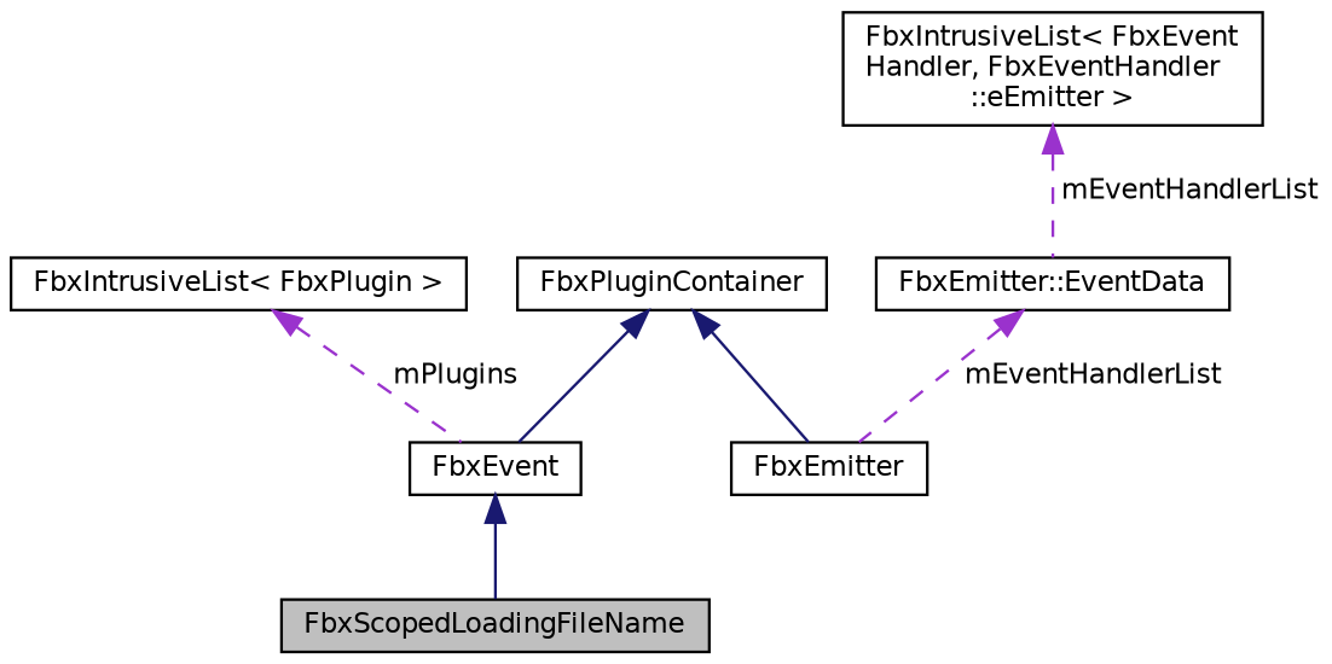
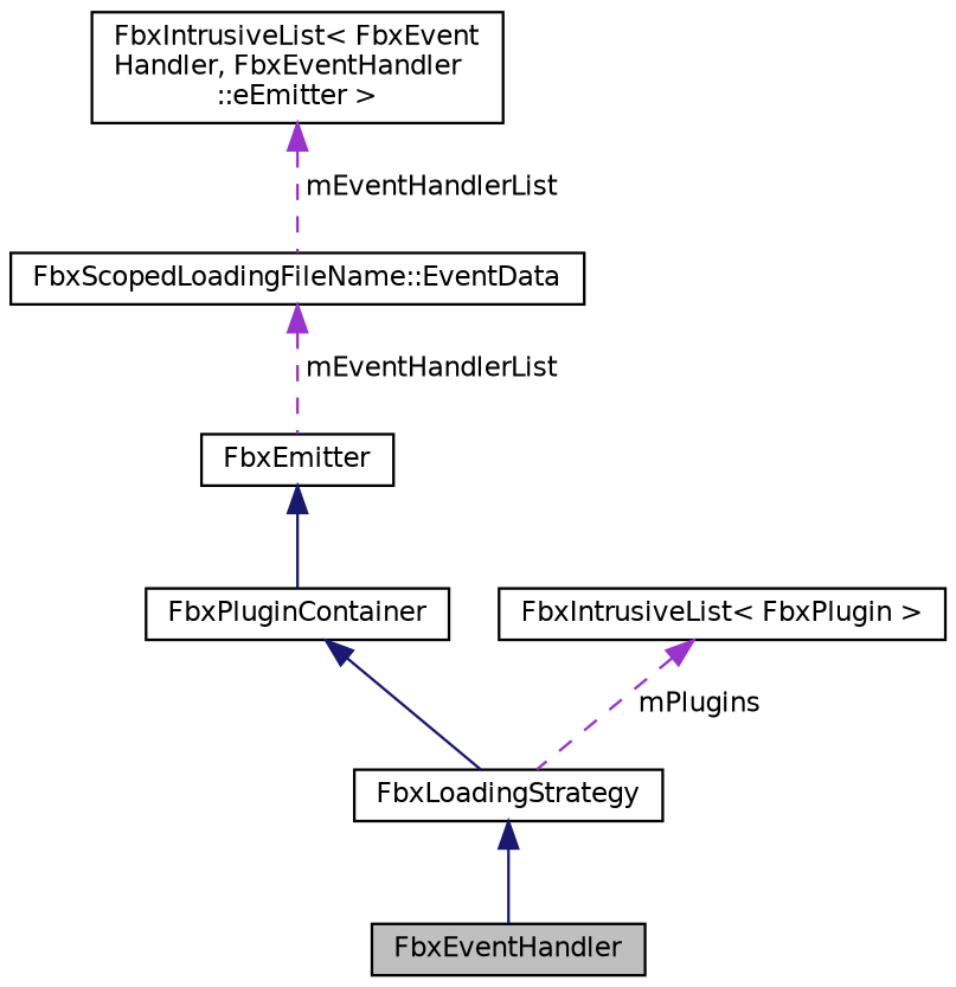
  digraph {
    node [color=black fillcolor=white fontname=Helvetica fontsize=10 shape=record style=filled]
    edge [color=midnightblue dir=back fontname=Helvetica fontsize=10 labelfontname=Helvetica labelfontsize=10 style=solid]
-   n1 [fillcolor=grey75 fontcolor=black height=0.2 label=FbxScopedLoadingFileName width=0.4]
-   n2 [height=0.2 label=FbxEvent width=0.4]
+   n1 [fillcolor=grey75 fontcolor=black height=0.2 label=FbxEventHandler width=0.4]
+   n2 [height=0.2 label=FbxLoadingStrategy width=0.4]
    n3 [height=0.2 label=FbxPluginContainer width=0.4]
    n4 [height=0.2 label=FbxEmitter width=0.4]
-   n5 [height=0.2 label="FbxEmitter::EventData" width=0.4]
+   n5 [height=0.2 label="FbxScopedLoadingFileName::EventData" width=0.4]
    n6 [height=0.2 label="FbxIntrusiveList\< FbxEvent\lHandler, FbxEventHandler\l::eEmitter \>" width=0.4]
    n7 [height=0.2 label="FbxIntrusiveList\< FbxPlugin \>" width=0.4]
    n2 -> n1
    n3 -> n2
-   n3 -> n4
+   n4 -> n3
    n5 -> n4 [color=darkorchid3 label=" mEventHandlerList" style=dashed]
    n6 -> n5 [color=darkorchid3 label=" mEventHandlerList" style=dashed]
    n7 -> n2 [color=darkorchid3 label=" mPlugins" style=dashed]
  }
